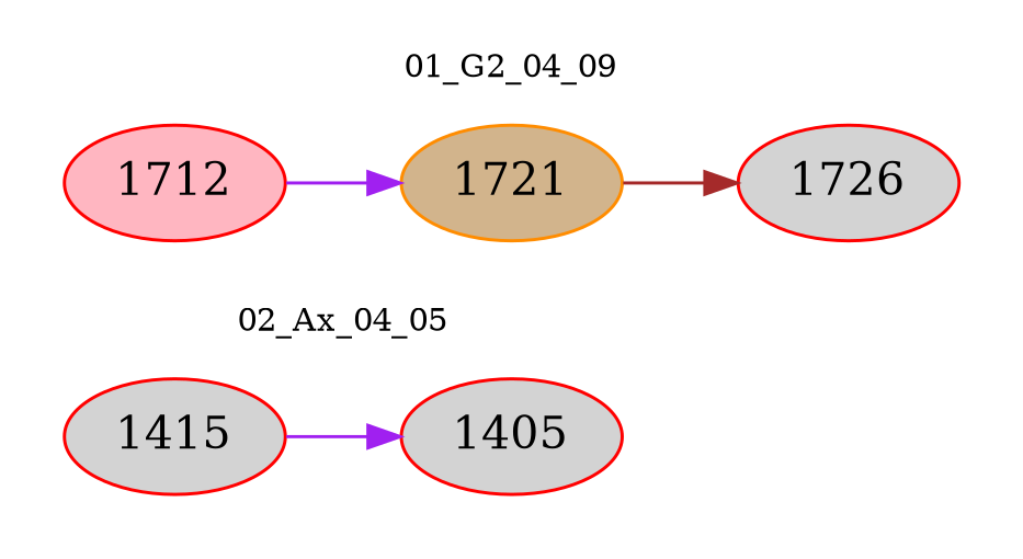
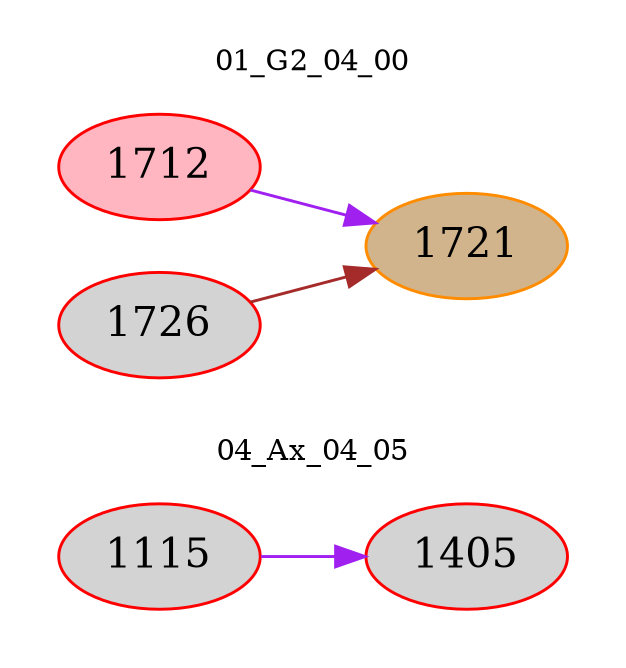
  digraph {
    rankdir=LR
    node [color=red fillcolor=lightgrey style=filled]
    edge [color=purple]
-   n1 [label=1415]
+   n1 [label=1115]
    n2 [label=1405]
    n3 [color=darkorange fillcolor=tan label=1721]
    n4 [fillcolor=lightpink label=1712]
    n5 [label=1726]
    subgraph cluster_1 {
      color=white
      fontsize=10
-     label="02_Ax_04_05"
+     label="04_Ax_04_05"
      n1
      n2
    }
    subgraph cluster_2 {
      color=white
      fontsize=10
-     label="01_G2_04_09"
+     label="01_G2_04_00"
      n3
      n4
      n5
    }
    n1 -> n2
-   n3 -> n5 [color=brown]
+   n5 -> n3 [color=brown]
    n4 -> n3
  }
